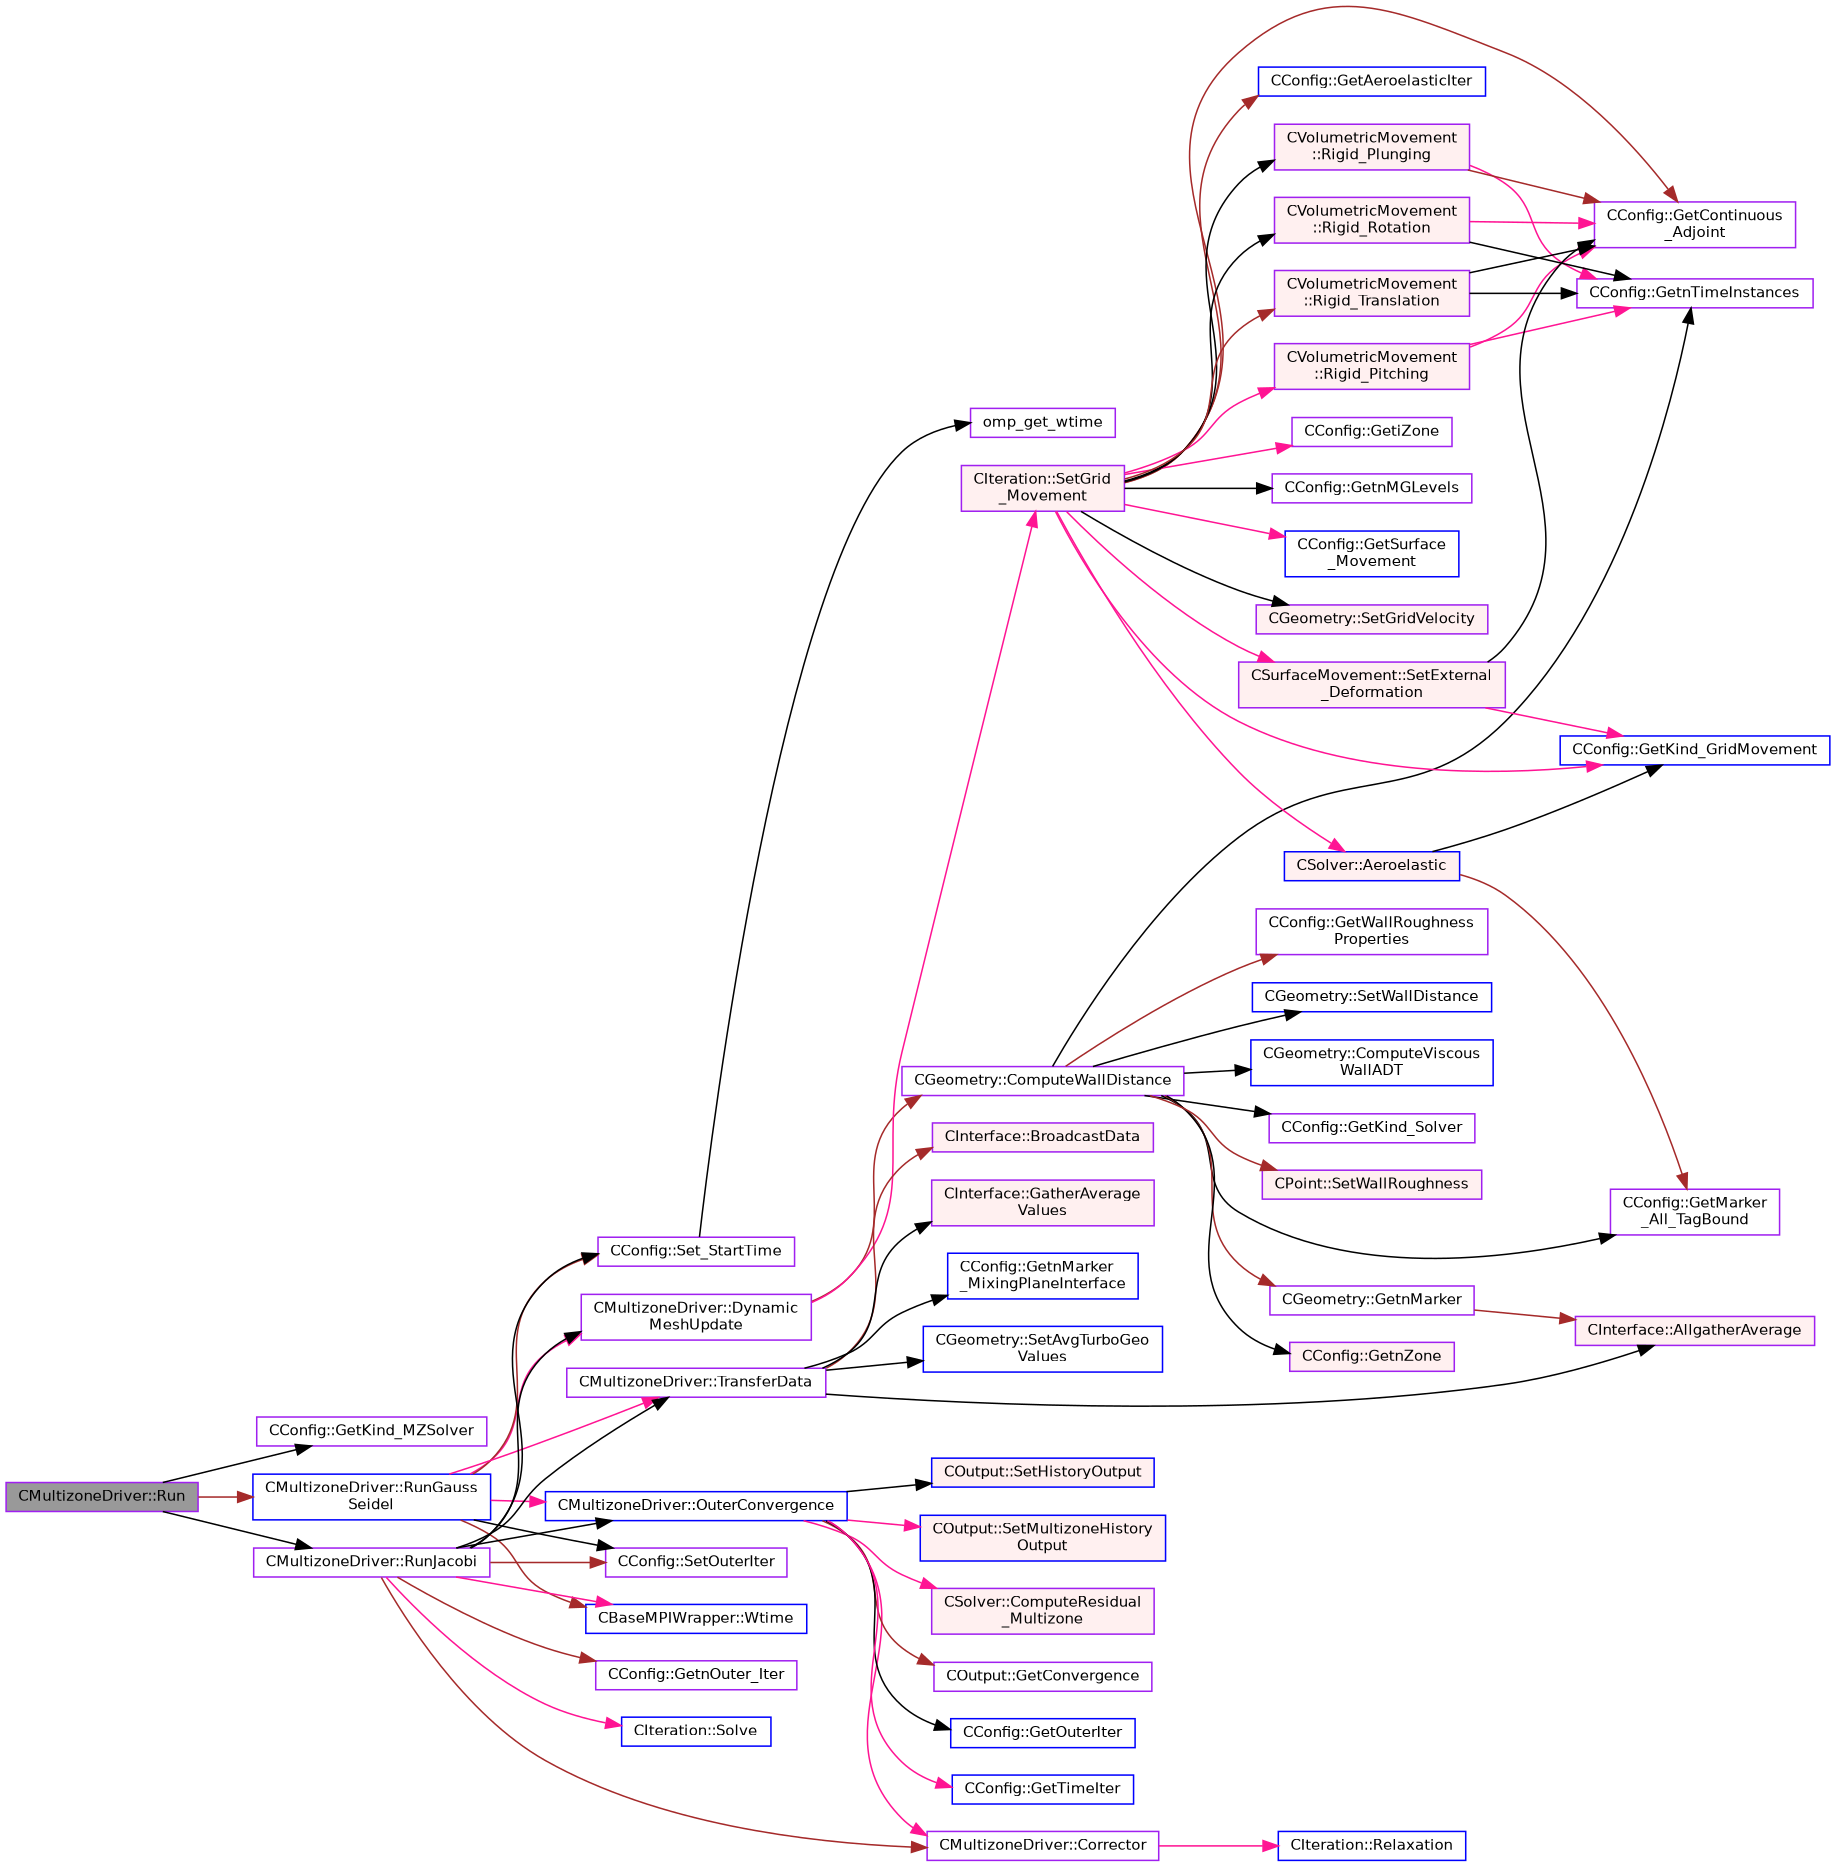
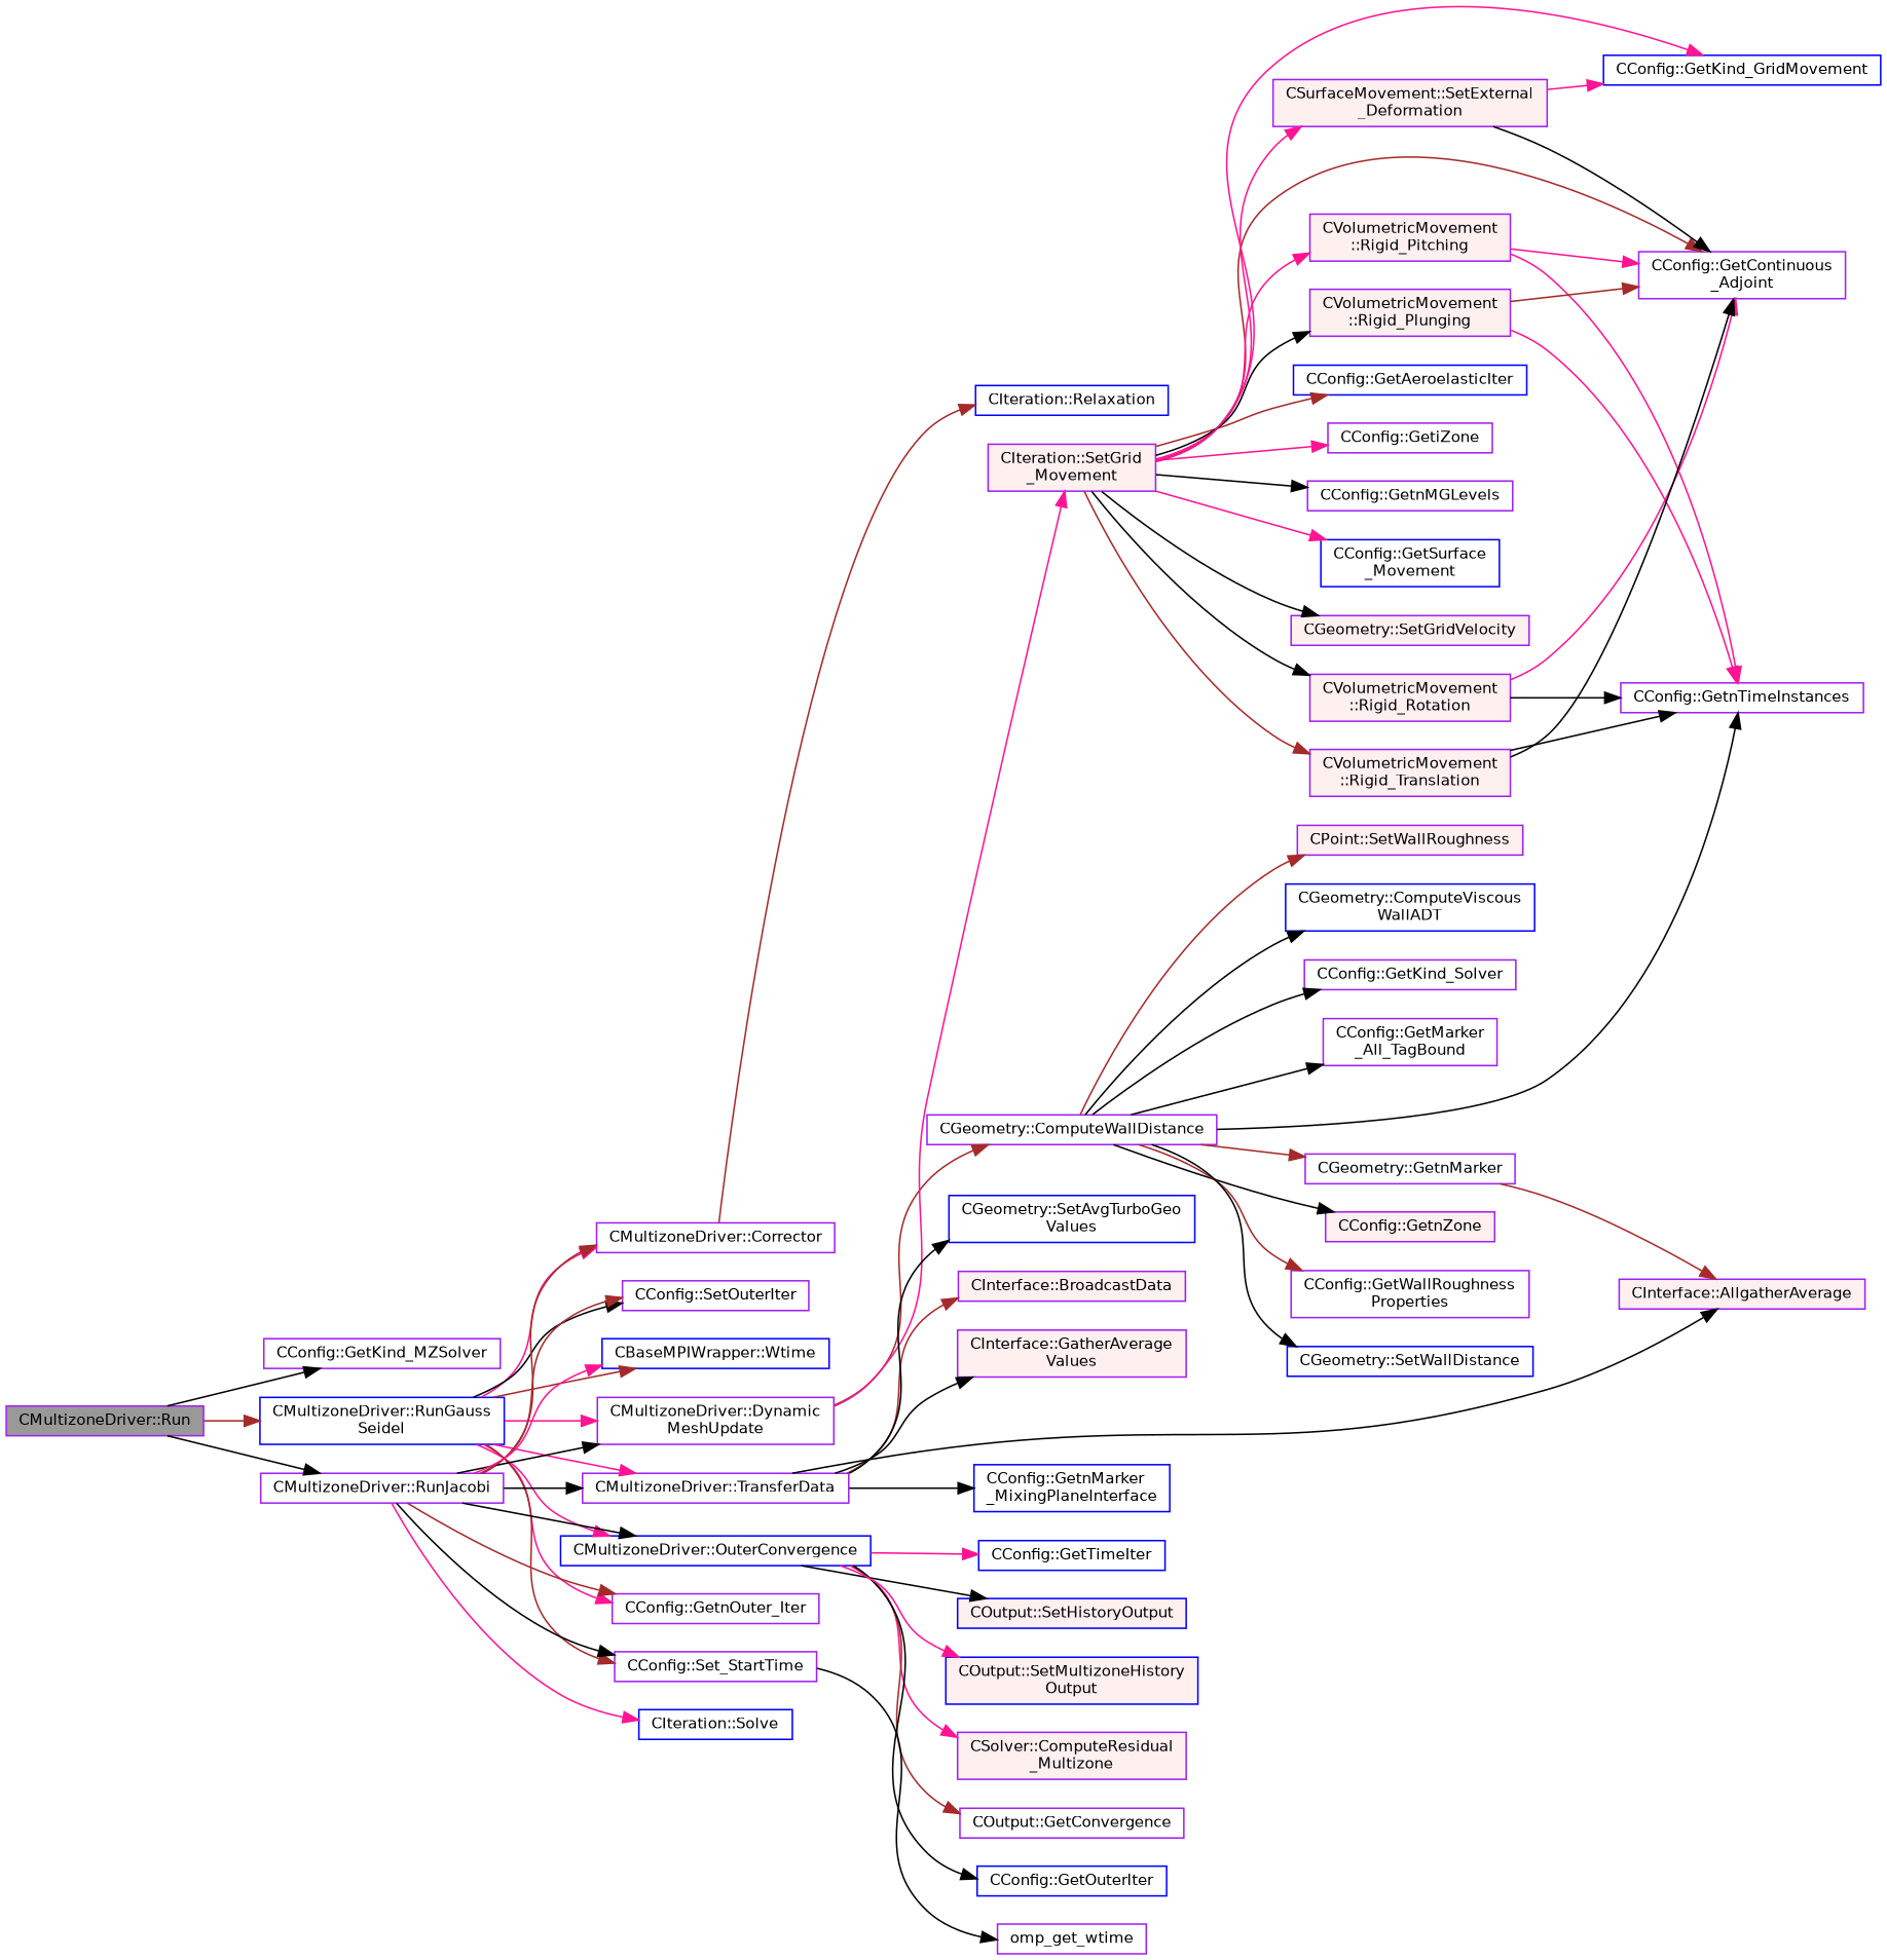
  digraph {
    rankdir=LR
    node [color=purple fillcolor=white fontname=Helvetica fontsize=10 shape=box style=filled]
    edge [color=black fontname=Helvetica fontsize=10 labelfontname=Helvetica labelfontsize=10 style=solid]
    n1 [fillcolor=grey60 fontcolor=black height=0.2 label="CMultizoneDriver::Run" width=0.4]
    n2 [height=0.2 label="CConfig::GetKind_MZSolver" width=0.4]
    n3 [color=blue height=0.2 label="CMultizoneDriver::RunGauss\lSeidel" width=0.4]
    n4 [height=0.2 label="CMultizoneDriver::RunJacobi" width=0.4]
    n5 [height=0.2 label="CMultizoneDriver::Corrector" width=0.4]
    n6 [height=0.2 label="CMultizoneDriver::Dynamic\lMeshUpdate" width=0.4]
    n7 [height=0.2 label="CConfig::GetnOuter_Iter" width=0.4]
    n8 [color=blue height=0.2 label="CMultizoneDriver::OuterConvergence" width=0.4]
    n9 [height=0.2 label="CConfig::Set_StartTime" width=0.4]
    n10 [height=0.2 label="CConfig::SetOuterIter" width=0.4]
    n11 [height=0.2 label="CMultizoneDriver::TransferData" width=0.4]
    n12 [color=blue height=0.2 label="CBaseMPIWrapper::Wtime" width=0.4]
    n13 [color=blue height=0.2 label="CIteration::Solve" width=0.4]
    n14 [color=blue height=0.2 label="CIteration::Relaxation" width=0.4]
    n15 [height=0.2 label="CGeometry::ComputeWallDistance" width=0.4]
    n16 [fillcolor="#FFF0F0" height=0.2 label="CIteration::SetGrid\l_Movement" width=0.4]
    n17 [fillcolor="#FFF0F0" height=0.2 label="CSolver::ComputeResidual\l_Multizone" width=0.4]
    n18 [height=0.2 label="COutput::GetConvergence" width=0.4]
    n19 [color=blue height=0.2 label="CConfig::GetOuterIter" width=0.4]
    n20 [color=blue height=0.2 label="CConfig::GetTimeIter" width=0.4]
    n21 [color=blue fillcolor="#FFF0F0" height=0.2 label="COutput::SetHistoryOutput" width=0.4]
    n22 [color=blue fillcolor="#FFF0F0" height=0.2 label="COutput::SetMultizoneHistory\lOutput" width=0.4]
    n23 [height=0.2 label=omp_get_wtime width=0.4]
    n24 [fillcolor="#FFF0F0" height=0.2 label="CInterface::AllgatherAverage" width=0.4]
    n25 [fillcolor="#FFF0F0" height=0.2 label="CInterface::BroadcastData" width=0.4]
    n26 [fillcolor="#FFF0F0" height=0.2 label="CInterface::GatherAverage\lValues" width=0.4]
    n27 [color=blue height=0.2 label="CConfig::GetnMarker\l_MixingPlaneInterface" width=0.4]
    n28 [color=blue height=0.2 label="CGeometry::SetAvgTurboGeo\lValues" width=0.4]
    n29 [color=blue height=0.2 label="CGeometry::ComputeViscous\lWallADT" width=0.4]
    n30 [height=0.2 label="CConfig::GetKind_Solver" width=0.4]
    n31 [height=0.2 label="CConfig::GetMarker\l_All_TagBound" width=0.4]
    n32 [height=0.2 label="CGeometry::GetnMarker" width=0.4]
    n33 [height=0.2 label="CConfig::GetnTimeInstances" width=0.4]
    n34 [fillcolor="#FFF0F0" height=0.2 label="CConfig::GetnZone" width=0.4]
    n35 [height=0.2 label="CConfig::GetWallRoughness\lProperties" width=0.4]
    n36 [color=blue height=0.2 label="CGeometry::SetWallDistance" width=0.4]
    n37 [fillcolor="#FFF0F0" height=0.2 label="CPoint::SetWallRoughness" width=0.4]
-   n38 [color=blue fillcolor="#FFF0F0" height=0.2 label="CSolver::Aeroelastic" width=0.4]
    n39 [color=blue height=0.2 label="CConfig::GetKind_GridMovement" width=0.4]
    n40 [color=blue height=0.2 label="CConfig::GetAeroelasticIter" width=0.4]
    n41 [height=0.2 label="CConfig::GetContinuous\l_Adjoint" width=0.4]
    n42 [height=0.2 label="CConfig::GetiZone" width=0.4]
    n43 [height=0.2 label="CConfig::GetnMGLevels" width=0.4]
    n44 [color=blue height=0.2 label="CConfig::GetSurface\l_Movement" width=0.4]
    n45 [fillcolor="#FFF0F0" height=0.2 label="CVolumetricMovement\l::Rigid_Pitching" width=0.4]
    n46 [fillcolor="#FFF0F0" height=0.2 label="CVolumetricMovement\l::Rigid_Plunging" width=0.4]
    n47 [fillcolor="#FFF0F0" height=0.2 label="CVolumetricMovement\l::Rigid_Rotation" width=0.4]
    n48 [fillcolor="#FFF0F0" height=0.2 label="CVolumetricMovement\l::Rigid_Translation" width=0.4]
    n49 [fillcolor="#FFF0F0" height=0.2 label="CSurfaceMovement::SetExternal\l_Deformation" width=0.4]
    n50 [fillcolor="#FFF0F0" height=0.2 label="CGeometry::SetGridVelocity" width=0.4]
    n1 -> n2
    n1 -> n3 [color=brown]
    n1 -> n4
-   n8 -> n5 [color=deeppink]
+   n3 -> n5 [color=deeppink]
    n3 -> n6 [color=deeppink]
+   n3 -> n7 [color=deeppink]
    n3 -> n8 [color=deeppink]
    n3 -> n9 [color=brown]
    n3 -> n10
    n3 -> n11 [color=deeppink]
    n3 -> n12 [color=brown]
    n4 -> n5 [color=brown]
    n4 -> n6
    n4 -> n7 [color=brown]
    n4 -> n8
    n4 -> n9
    n4 -> n10 [color=brown]
    n4 -> n11
    n4 -> n12 [color=deeppink]
    n4 -> n13 [color=deeppink]
-   n5 -> n14 [color=deeppink]
+   n5 -> n14 [color=brown]
    n6 -> n15 [color=brown]
    n6 -> n16 [color=deeppink]
    n8 -> n17 [color=deeppink]
    n8 -> n18 [color=brown]
    n8 -> n19
    n8 -> n20 [color=deeppink]
    n8 -> n21
    n8 -> n22 [color=deeppink]
    n9 -> n23
    n11 -> n24
    n11 -> n25 [color=brown]
    n11 -> n26
    n11 -> n27
    n11 -> n28
    n15 -> n29
    n15 -> n30
    n15 -> n31
    n15 -> n32 [color=brown]
    n15 -> n33
    n15 -> n34
    n15 -> n35 [color=brown]
    n15 -> n36
    n15 -> n37 [color=brown]
-   n16 -> n38 [color=deeppink]
    n16 -> n39 [color=deeppink]
    n16 -> n40 [color=brown]
    n16 -> n41 [color=brown]
    n16 -> n42 [color=deeppink]
    n16 -> n43
    n16 -> n44 [color=deeppink]
    n16 -> n45 [color=deeppink]
    n16 -> n46
    n16 -> n47
    n16 -> n48 [color=brown]
    n16 -> n49 [color=deeppink]
    n16 -> n50
    n32 -> n24 [color=brown]
-   n38 -> n31 [color=brown]
-   n38 -> n39
    n45 -> n33 [color=deeppink]
    n45 -> n41 [color=deeppink]
    n46 -> n33 [color=deeppink]
    n46 -> n41 [color=brown]
    n47 -> n33
    n47 -> n41 [color=deeppink]
    n48 -> n33
    n48 -> n41
    n49 -> n39 [color=deeppink]
    n49 -> n41
  }
